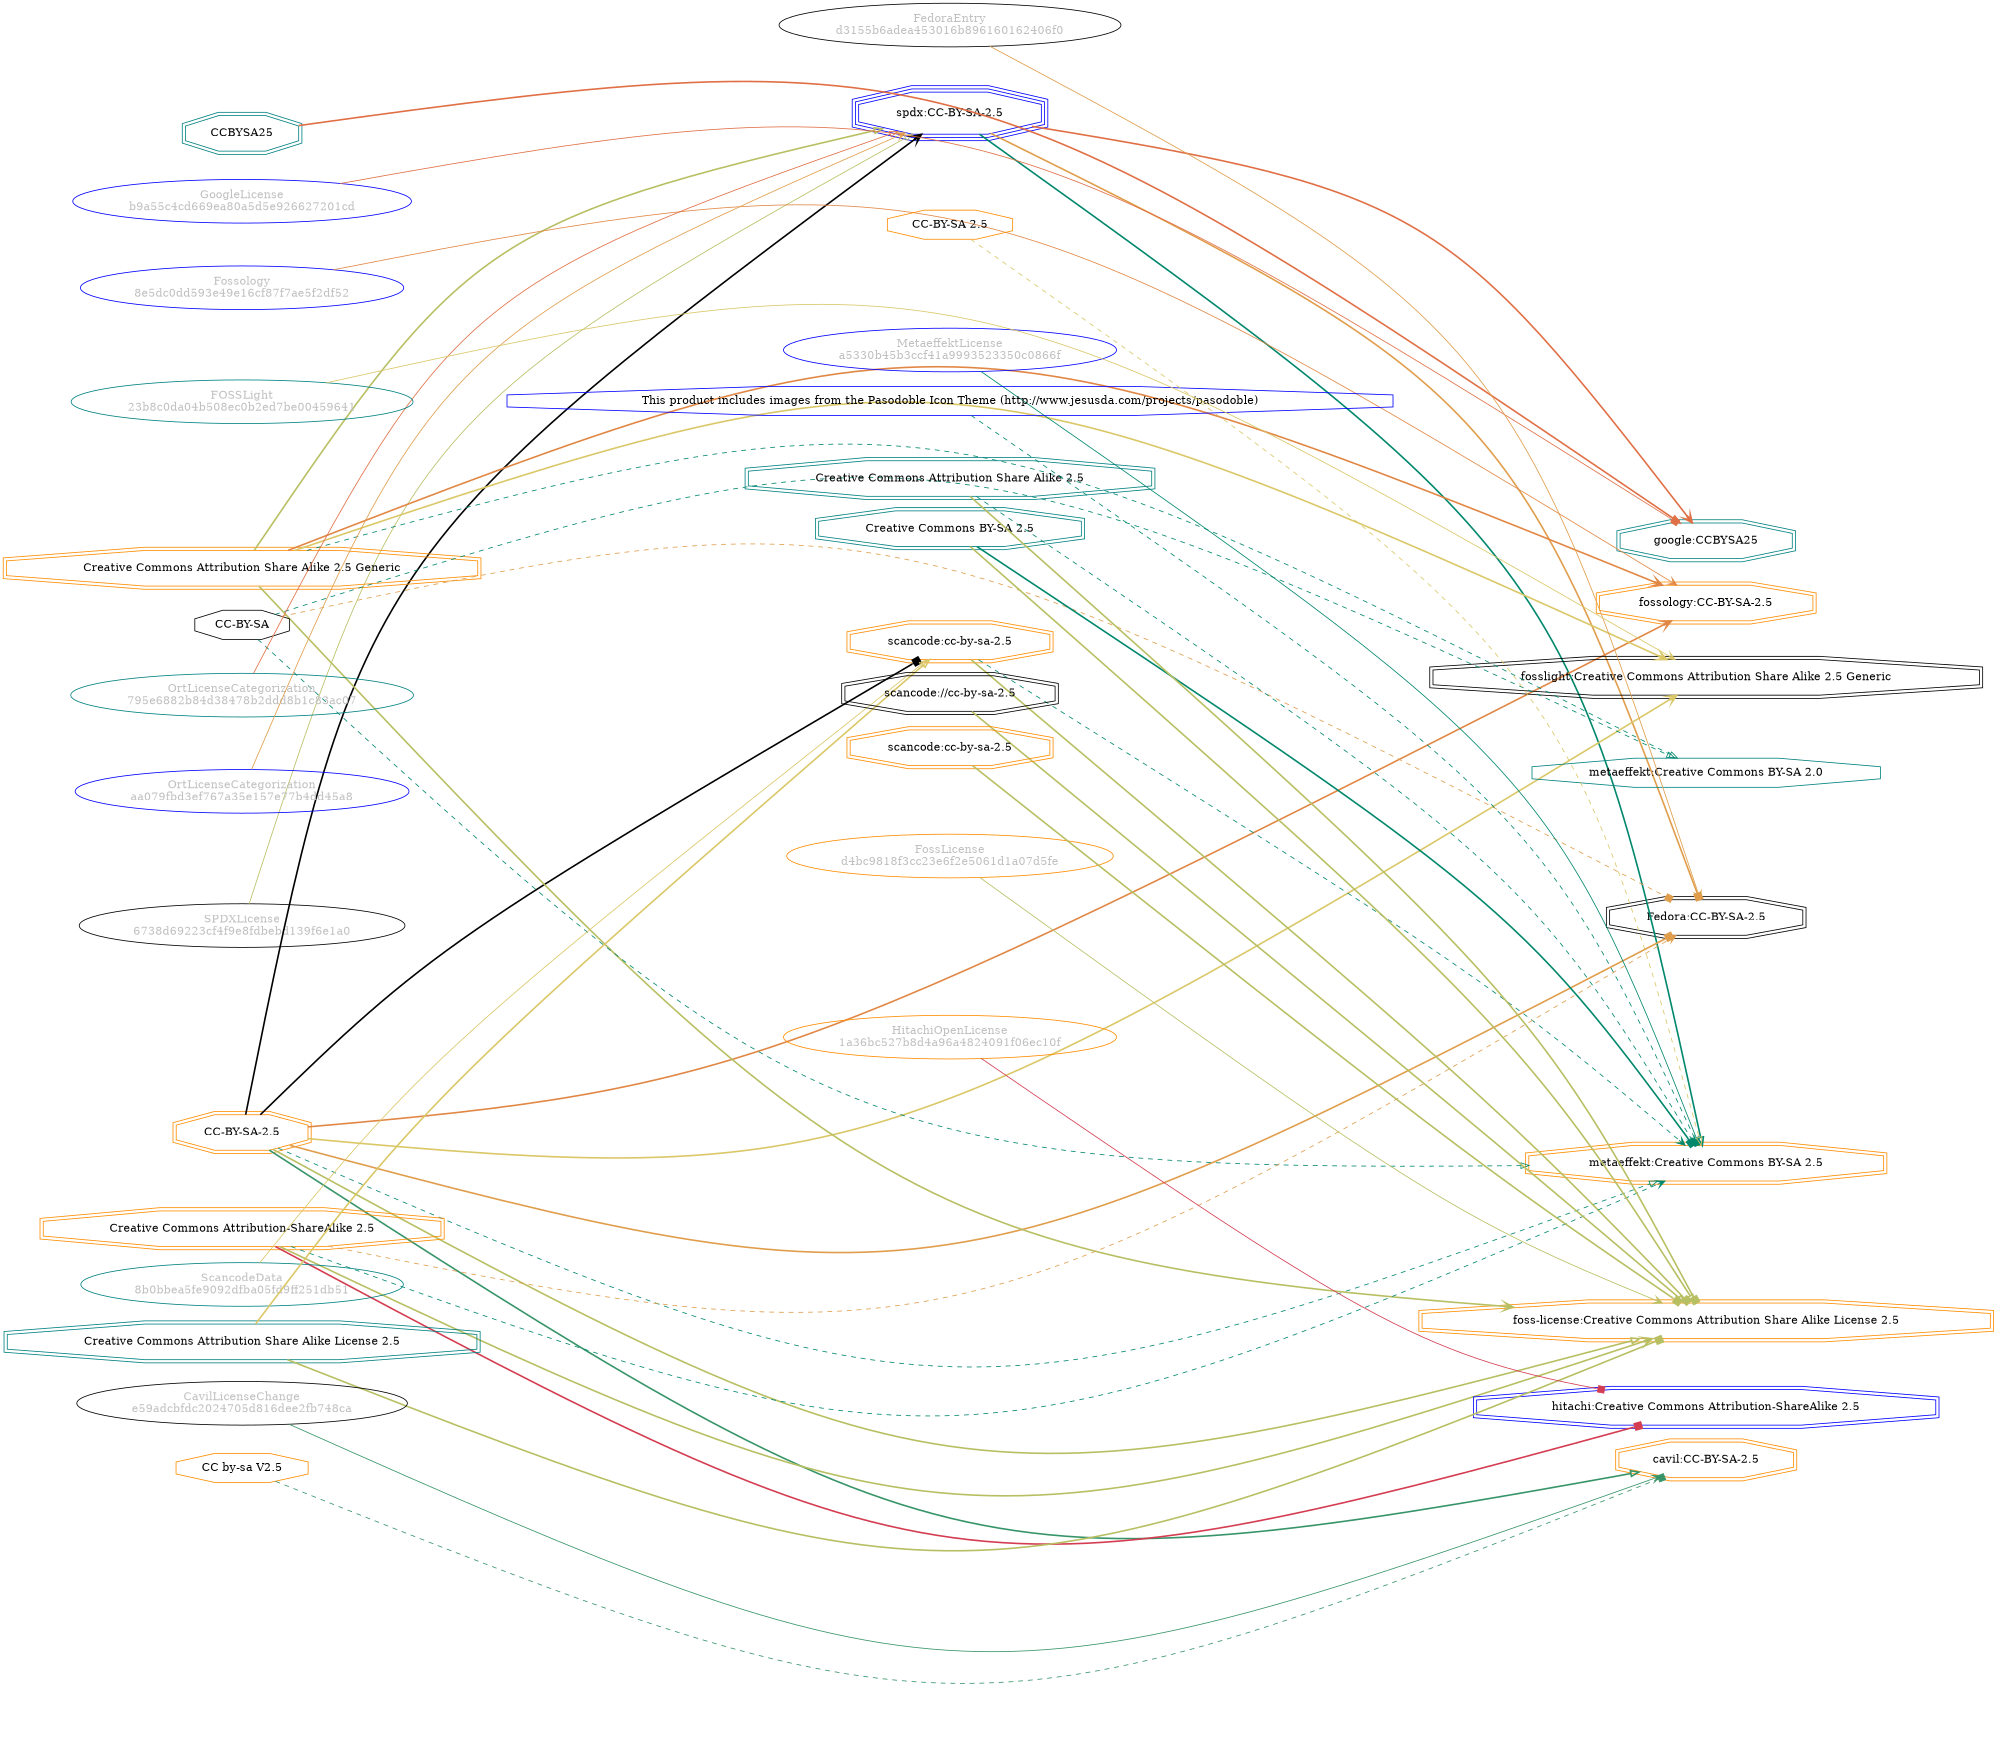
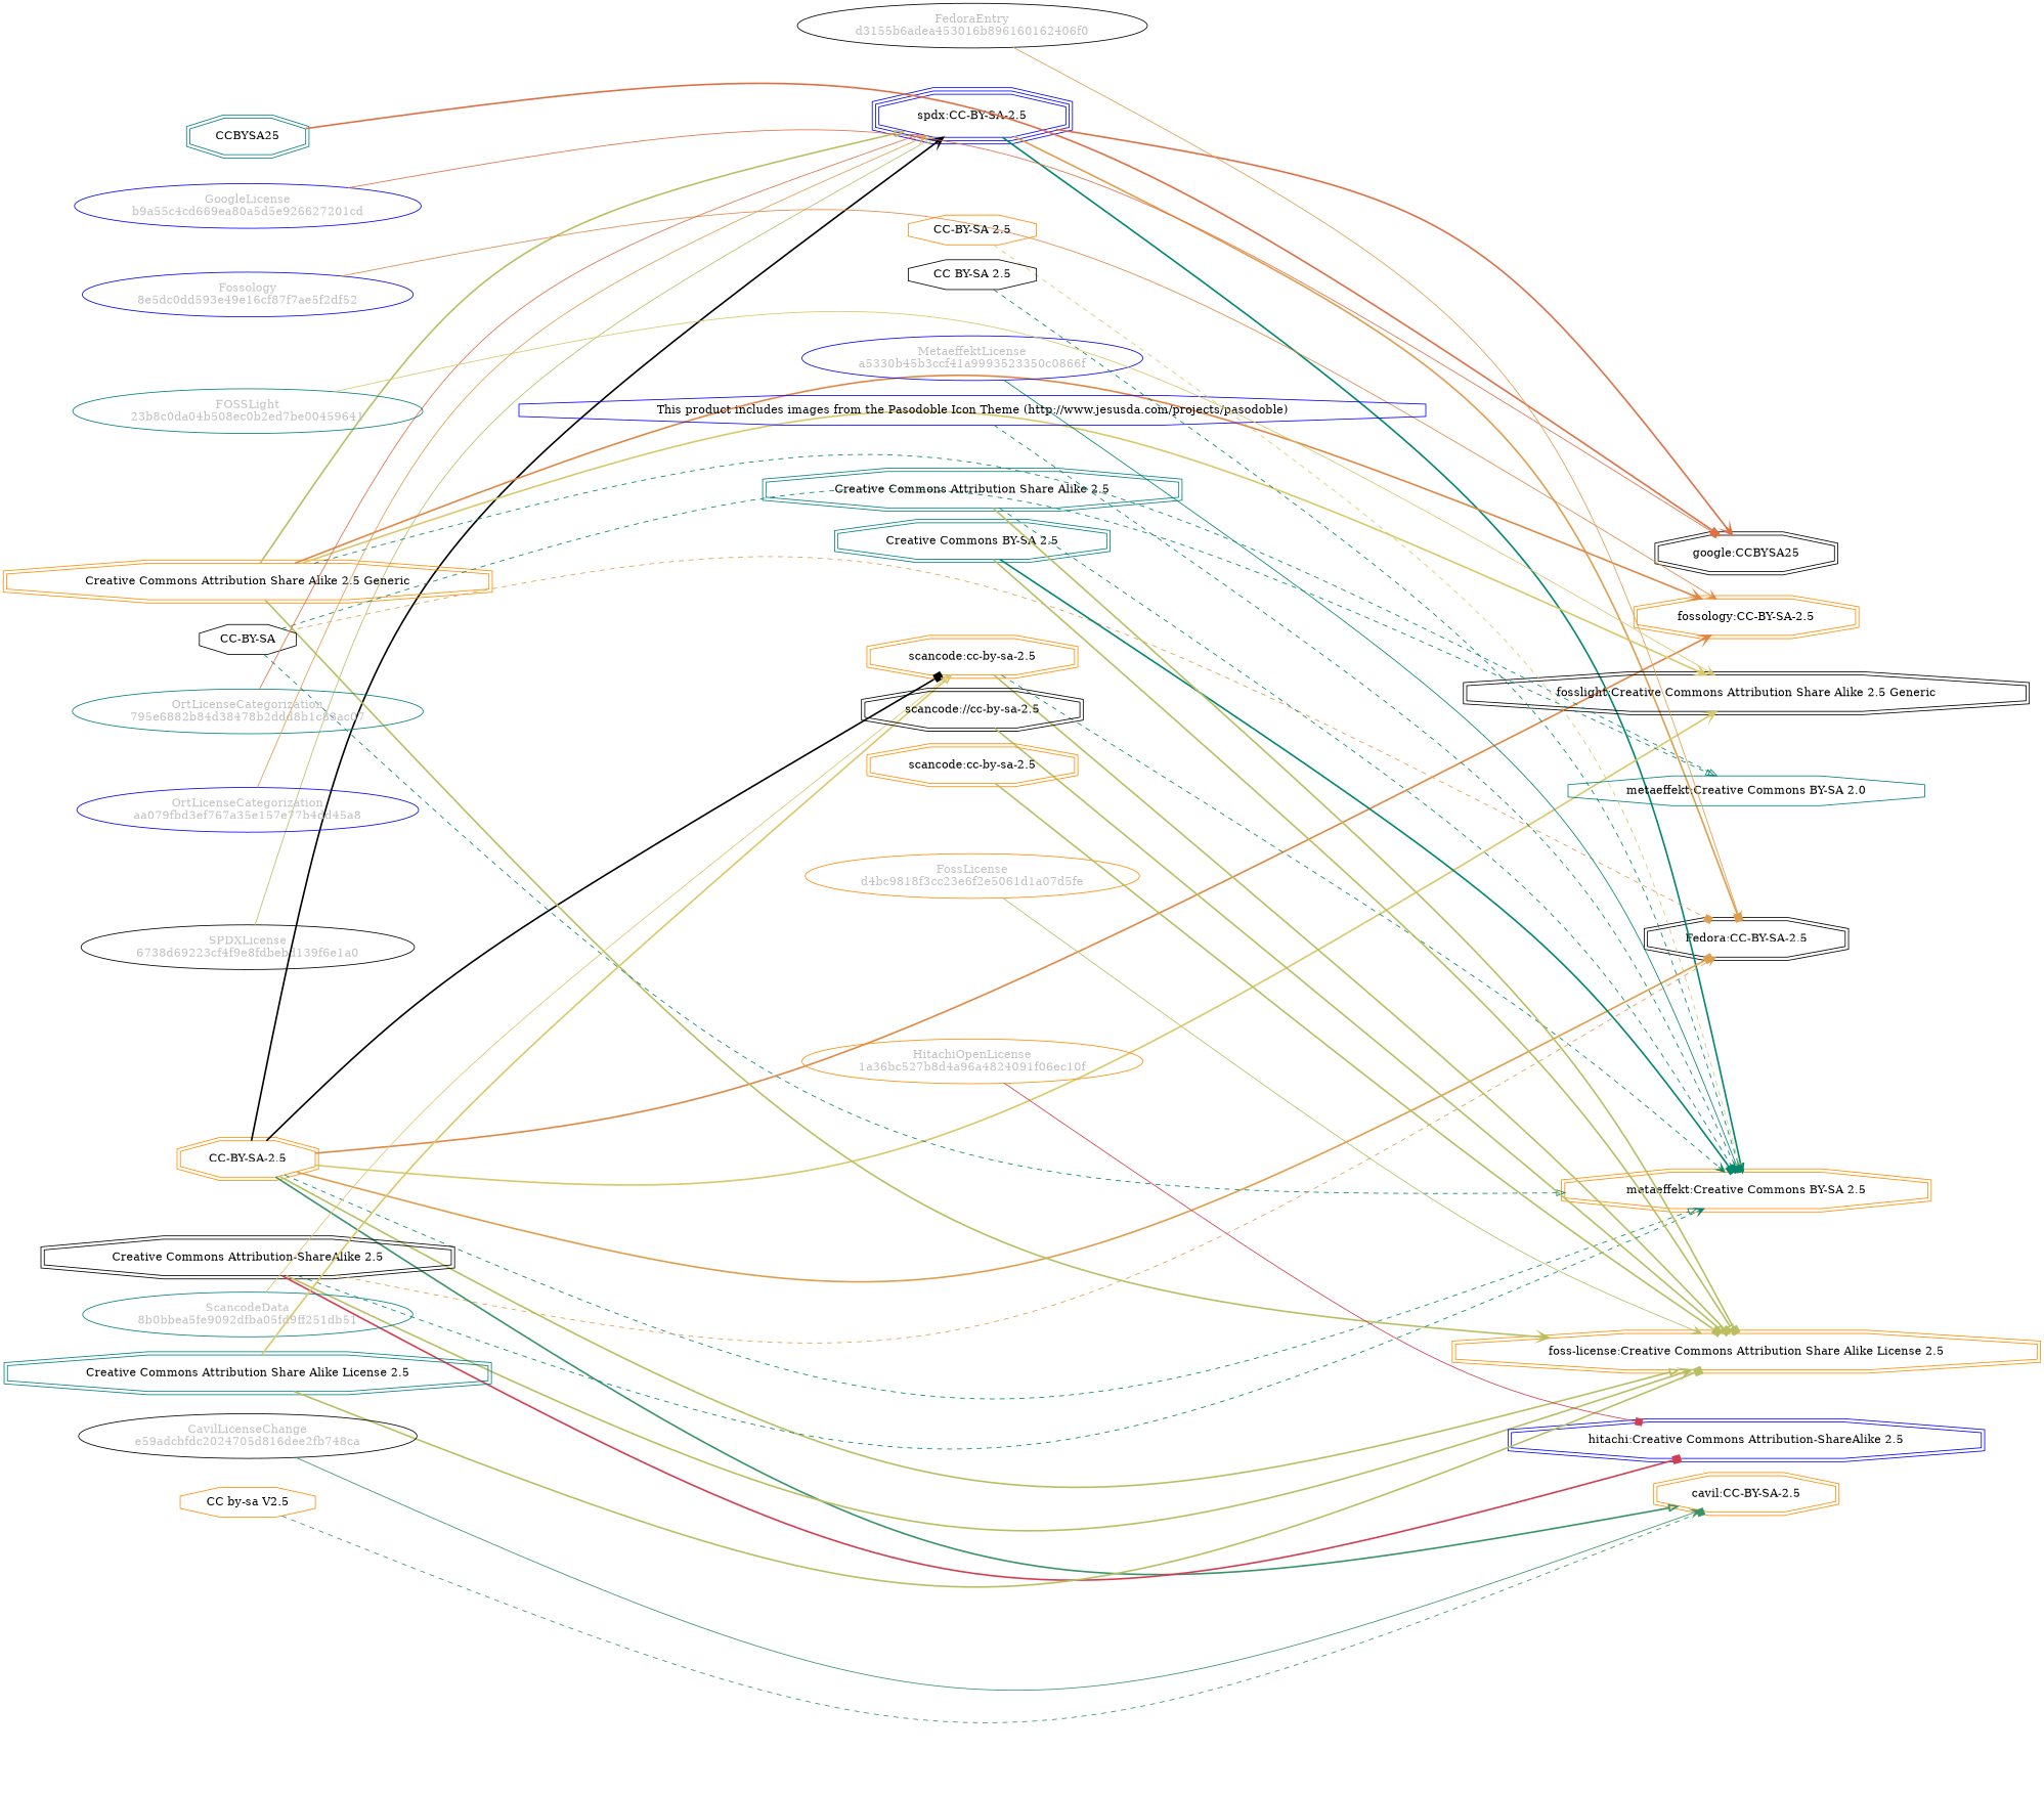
  strict digraph {
    rankdir=LR
    splines=curved
    node [color=darkorange shape=doubleoctagon]
    edge [arrowhead=vee color="#b8bf62" weight=0.5 style=bold]
    n1 [color=black fillcolor="beige;1" fontcolor=gray label="SPDXLicense\n6738d69223cf4f9e8fdbebd139f6e1a0" shape=ellipse]
    n2 [color=blue label="spdx:CC-BY-SA-2.5" shape=tripleoctagon]
-   n3 [color=teal label="google:CCBYSA25"]
+   n3 [color=black label="google:CCBYSA25"]
    n4 [color=black label="Fedora:CC-BY-SA-2.5"]
    n5 [label="metaeffekt:Creative Commons BY-SA 2.5"]
    n6 [label="CC-BY-SA-2.5"]
    n7 [label="scancode:cc-by-sa-2.5"]
    n8 [label="fossology:CC-BY-SA-2.5"]
    n9 [label="cavil:CC-BY-SA-2.5"]
    n10 [label="foss-license:Creative Commons Attribution Share Alike License 2.5"]
    n11 [color=black label="fosslight:Creative Commons Attribution Share Alike 2.5 Generic"]
    n12 [label="Creative Commons Attribution Share Alike 2.5 Generic"]
    n13 [color=teal label="metaeffekt:Creative Commons BY-SA 2.0" shape=octagon]
    n14 [color=blue fillcolor="beige;1" fontcolor=gray label="GoogleLicense\nb9a55c4cd669ea80a5d5e926627201cd" shape=ellipse]
    n15 [color=teal label=CCBYSA25]
    n16 [color=black label="CC-BY-SA" shape=octagon]
    n17 [color=black fillcolor="beige;1" fontcolor=gray label="FedoraEntry\nd3155b6adea453016b896160162406f0" shape=ellipse]
-   n18 [label="Creative Commons Attribution-ShareAlike 2.5"]
+   n18 [color=black label="Creative Commons Attribution-ShareAlike 2.5"]
    n19 [color=blue label="hitachi:Creative Commons Attribution-ShareAlike 2.5"]
    n20 [color=teal fillcolor="beige;1" fontcolor=gray label="ScancodeData\n8b0bbea5fe9092dfba05fd9ff251db51" shape=ellipse]
    n21 [color=teal label="Creative Commons Attribution Share Alike License 2.5"]
    n22 [color=blue fillcolor="beige;1" fontcolor=gray label="Fossology\n8e5dc0dd593e49e16cf87f7ae5f2df52" shape=ellipse]
    n23 [color=teal fillcolor="beige;1" fontcolor=gray label="OrtLicenseCategorization\n795e6882b84d38478b2ddd8b1c83ac07" shape=ellipse]
    n24 [color=blue fillcolor="beige;1" fontcolor=gray label="OrtLicenseCategorization\naa079fbd3ef767a35e157e77b4dd45a8" shape=ellipse]
    n25 [color=black fillcolor="beige;1" fontcolor=gray label="CavilLicenseChange\ne59adcbfdc2024705d816dee2fb748ca" shape=ellipse]
    n26 [label="CC by-sa V2.5" shape=octagon]
    n27 [color=blue fillcolor="beige;1" fontcolor=gray label="MetaeffektLicense\na5330b45b3ccf41a9993523350c0866f" shape=ellipse]
    n28 [color=teal label="Creative Commons BY-SA 2.5"]
    n29 [color=teal label="Creative Commons Attribution Share Alike 2.5"]
    n30 [color=blue label="This product includes images from the Pasodoble Icon Theme (http://www.jesusda.com/projects/pasodoble)" shape=octagon]
    n31 [label="CC-BY-SA 2.5" shape=octagon]
+   n32 [color=black label="CC BY-SA 2.5" shape=octagon]
    n33 [fillcolor="beige;1" fontcolor=gray label="FossLicense\nd4bc9818f3cc23e6f2e5061d1a07d5fe" shape=ellipse]
    n34 [color=black label="scancode://cc-by-sa-2.5"]
    n35 [label="scancode:cc-by-sa-2.5"]
    n36 [color=teal fillcolor="beige;1" fontcolor=gray label="FOSSLight\n23b8c0da04b508ec0b2ed7be00459641" shape=ellipse]
    n37 [fillcolor="beige;1" fontcolor=gray label="HitachiOpenLicense\n1a36bc527b8d4a96a4824091f06ec10f" shape=ellipse]
    n1 -> n2 [arrowhead=onormal style=""]
    n2 -> n3 [color="#e06f45" weight=0.7]
    n2 -> n4 [arrowhead=box color="#e09d4b" weight=0.7]
    n2 -> n5 [arrowhead=onormal color="#00876c" weight=0.7]
    n6 -> n2 [weight=0.7 color=""]
    n6 -> n4 [arrowhead=box color="#e09d4b" weight=0.7]
    n6 -> n5 [arrowhead=onormal color="#00876c" style=dashed]
    n6 -> n7 [arrowhead=box weight=0.7 color=""]
    n6 -> n8 [color="#e18745" weight=0.7]
    n6 -> n9 [arrowhead=onormal color="#379469" weight=0.7]
    n6 -> n10 [arrowhead=onormal weight=0.7]
    n6 -> n11 [color="#dac767" weight=0.7]
    n7 -> n5 [color="#00876c" style=dashed]
    n7 -> n10 [arrowhead=box weight=0.7]
    n12 -> n2 [arrowhead=onormal weight=0.7]
    n12 -> n8 [color="#e18745" weight=0.7]
    n12 -> n10 [weight=0.7]
    n12 -> n11 [color="#dac767" weight=0.7]
    n12 -> n13 [arrowhead=onormal color="#00876c" style=dashed]
    n14 -> n3 [arrowhead=box color="#e06f45" style=""]
    n15 -> n3 [arrowhead=onormal color="#e06f45" weight=0.7]
    n16 -> n4 [arrowhead=box color="#e09d4b" style=dashed]
    n16 -> n5 [arrowhead=onormal color="#00876c" style=dashed]
    n16 -> n13 [arrowhead=onormal color="#00876c" style=dashed]
    n17 -> n4 [color="#e09d4b" style=""]
    n18 -> n4 [color="#e09d4b" style=dashed]
    n18 -> n5 [color="#00876c" style=dashed]
    n18 -> n10 [weight=0.7]
    n18 -> n19 [arrowhead=box color="#d43d51" weight=0.7]
    n20 -> n7 [arrowhead=onormal color="#dac767" style=""]
    n21 -> n7 [arrowhead=onormal color="#dac767" weight=0.7]
    n21 -> n10 [arrowhead=box weight=0.7]
    n22 -> n8 [color="#e18745" style=""]
    n23 -> n2 [arrowhead=onormal color="#e06f45" style=""]
    n24 -> n2 [color="#e09d4b" style=""]
    n25 -> n9 [color="#379469" style=""]
    n26 -> n9 [arrowhead=box color="#379469" style=dashed]
    n27 -> n5 [arrowhead=onormal color="#00876c" style=""]
    n28 -> n5 [arrowhead=box color="#00876c" weight=0.7]
    n28 -> n10 [arrowhead=onormal weight=0.7]
    n29 -> n5 [color="#00876c" style=dashed]
    n29 -> n10 [arrowhead=box weight=0.7]
    n30 -> n5 [arrowhead=box color="#00876c" style=dashed]
    n31 -> n5 [arrowhead=onormal color="#dac767" style=dashed]
+   n32 -> n5 [arrowhead=box color="#00876c" style=dashed]
    n33 -> n10 [style=""]
    n34 -> n10 [arrowhead=onormal weight=0.7]
    n35 -> n10 [arrowhead=box weight=0.7]
    n36 -> n11 [color="#dac767" style=""]
    n37 -> n19 [arrowhead=box color="#d43d51" style=""]
  }
